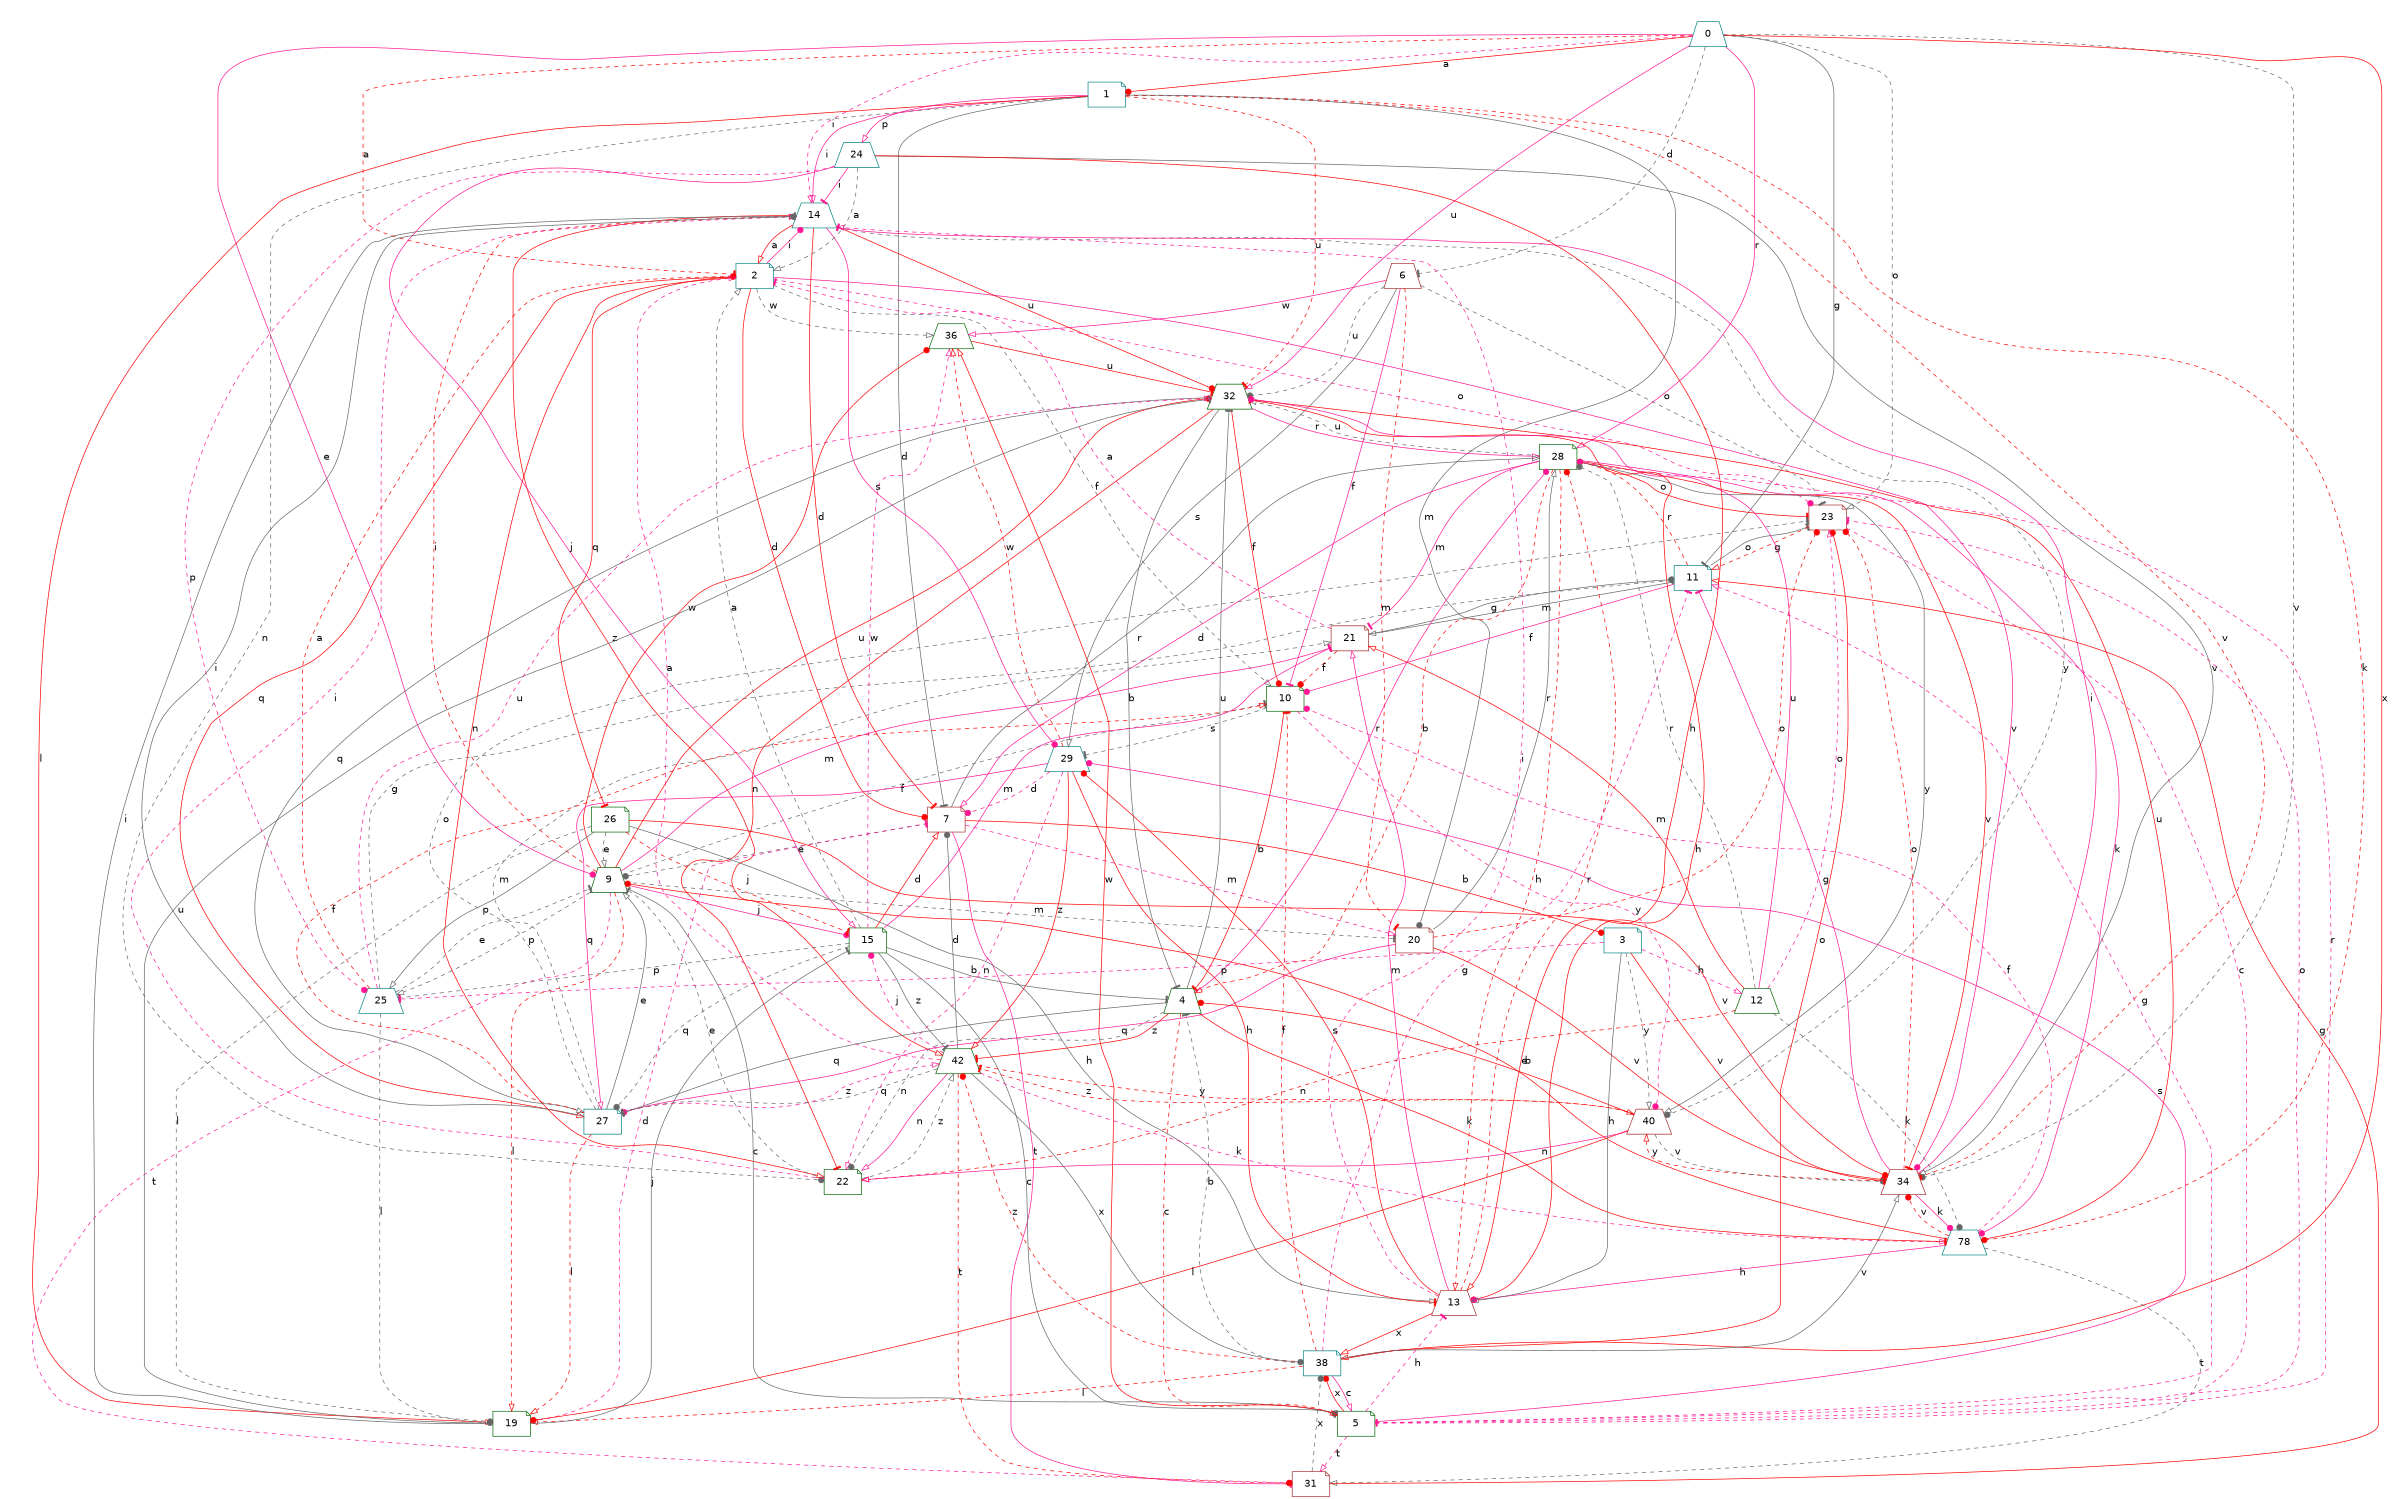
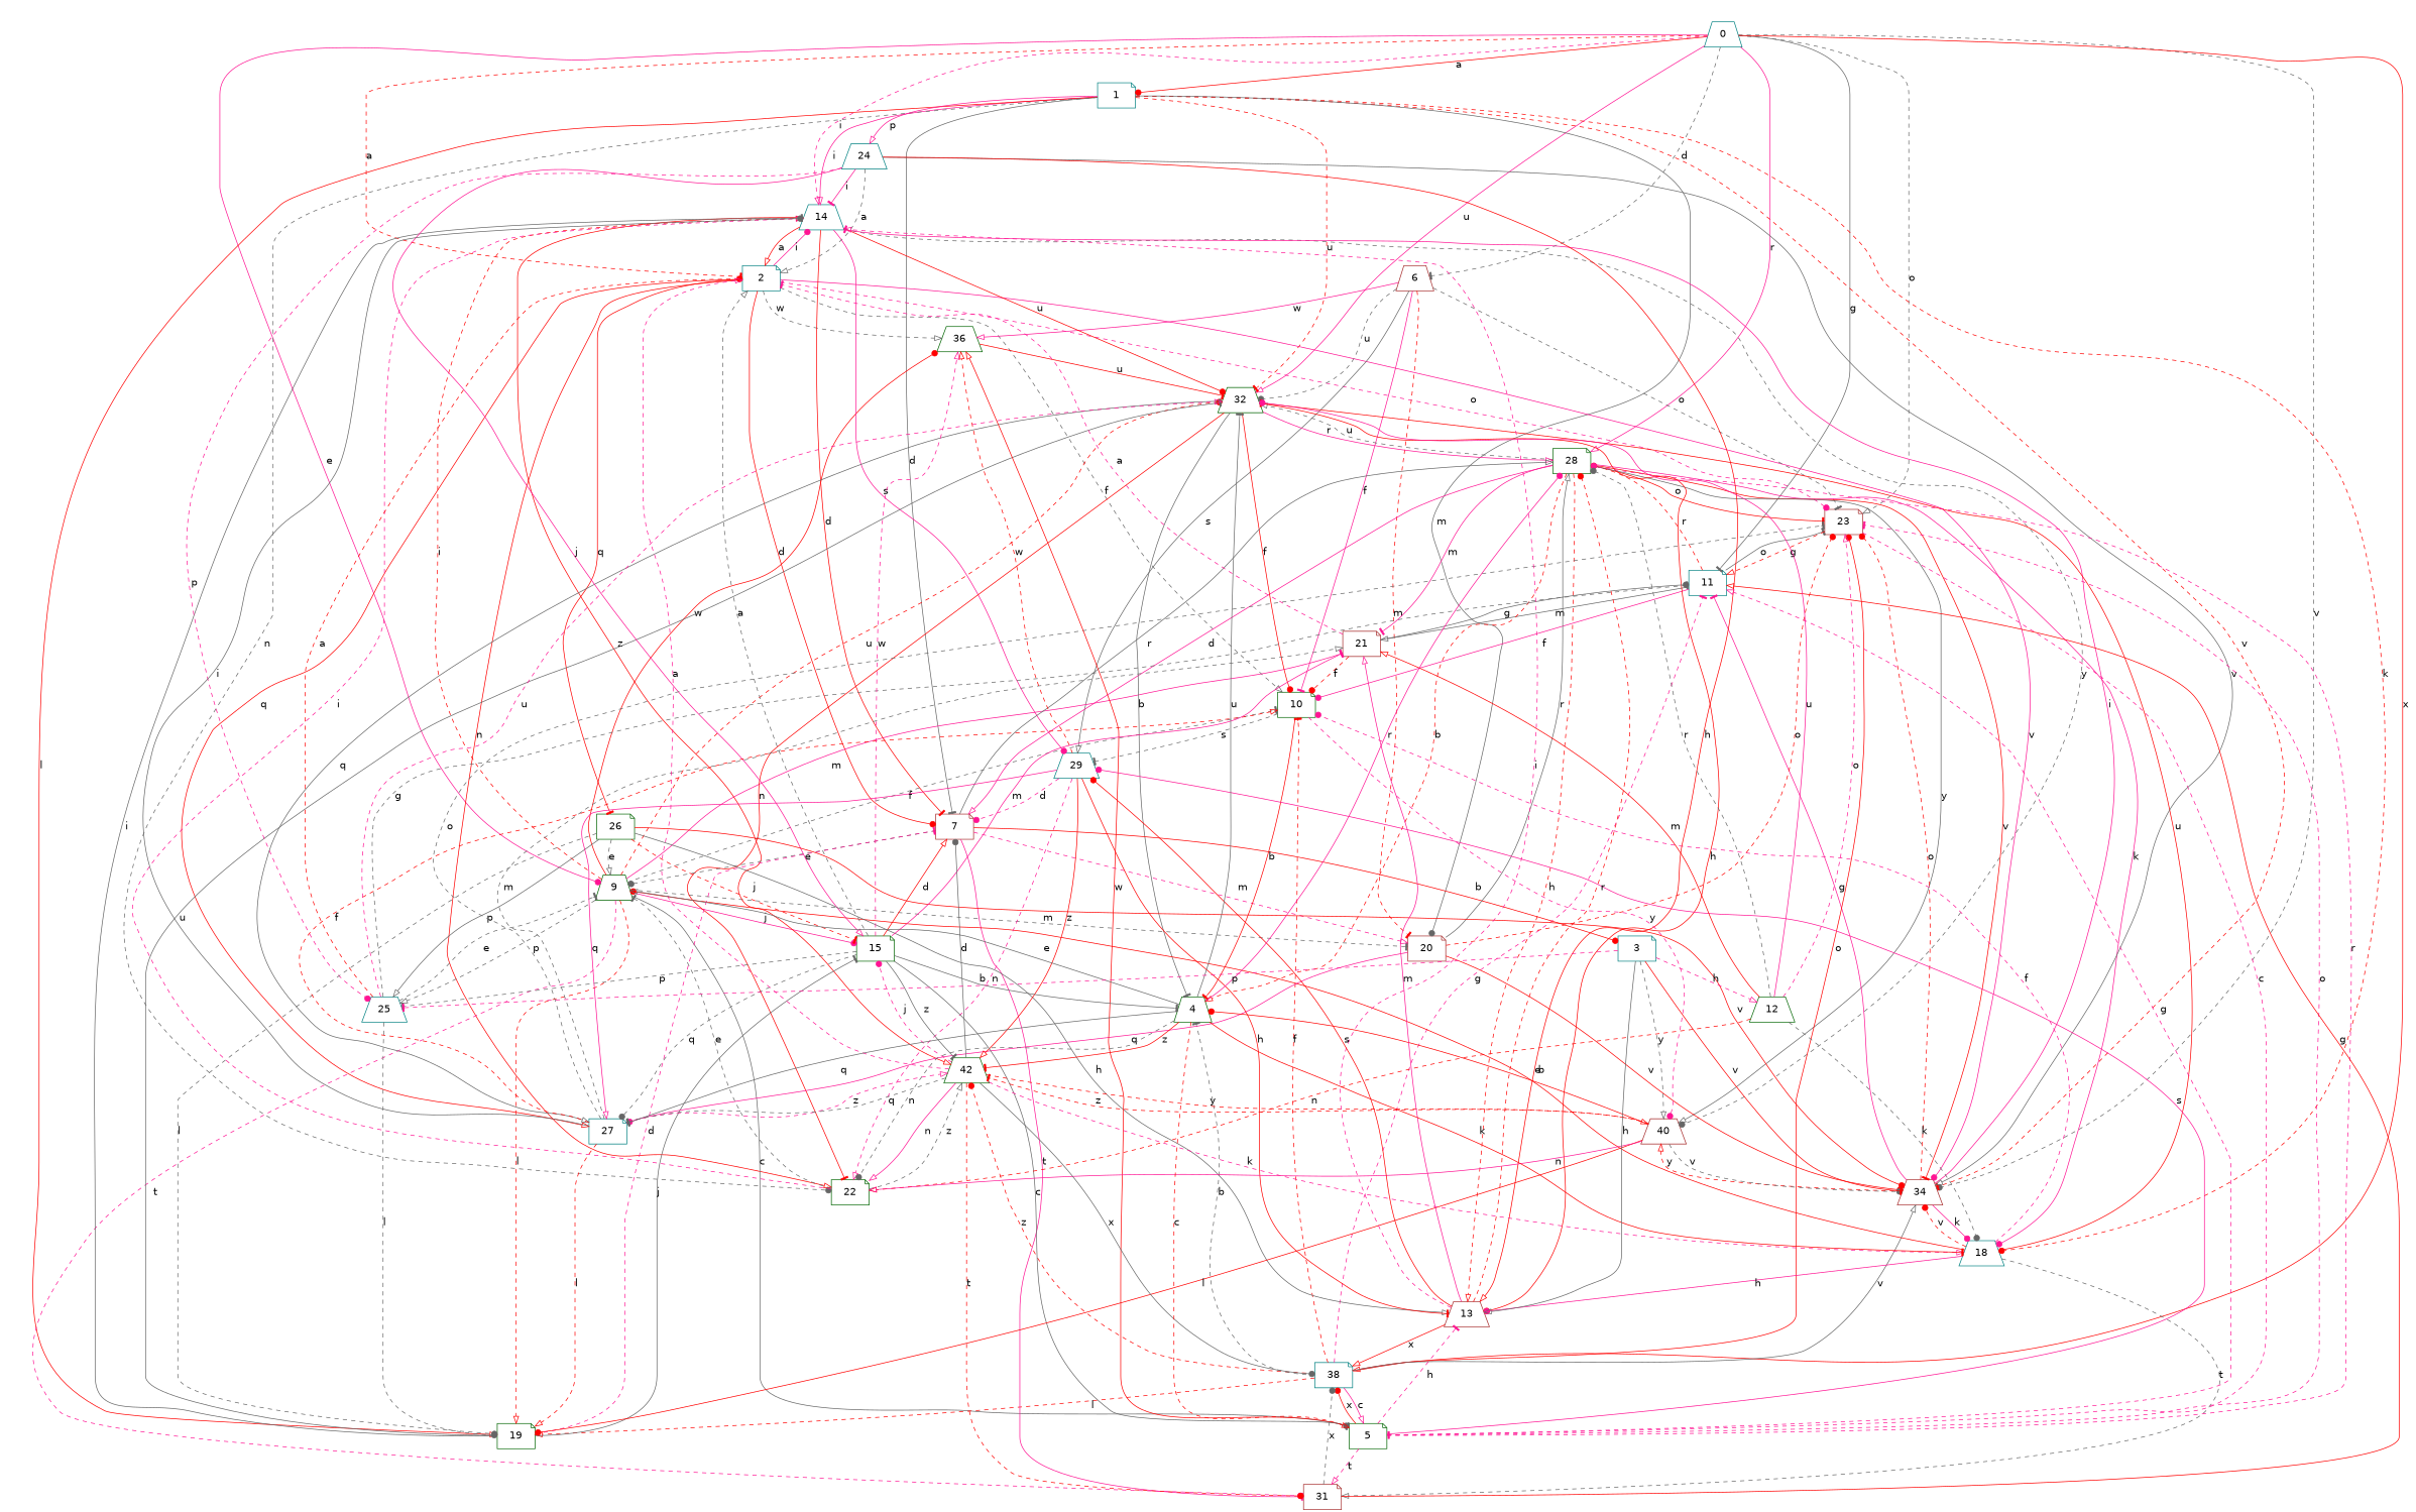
  strict digraph {
    fontname="DejaVu Sans"
    node [color=darkgreen fontname="DejaVu Sans" shape=note]
    edge [arrowhead=onormal color=red fontname="DejaVu Sans" style=solid]
    0 [color=teal shape=trapezium]
    1 [color=teal]
    2 [color=teal]
    6 [color=brown shape=trapezium]
    9 [shape=trapezium]
    11 [color=teal]
    14 [color=teal shape=trapezium]
    23 [color=brown]
    28
    32 [shape=trapezium]
    34 [color=brown shape=trapezium]
    38 [color=teal]
    7 [color=brown]
-   18 [color=teal shape=trapezium label=78]
+   18 [color=teal shape=trapezium]
    19
    20 [color=brown]
    22
    24 [color=teal shape=trapezium]
    10
    26
    27 [color=teal]
    36 [shape=trapezium]
    29 [color=teal shape=trapezium]
    25 [color=teal shape=trapezium]
    5
    31 [color=brown]
    15
    21 [color=brown]
    12 [shape=trapezium]
    40 [color=brown shape=trapezium]
    42 [shape=trapezium]
    13 [color=brown shape=trapezium]
    4 [shape=trapezium]
    3 [color=teal]
    0 -> 1 [arrowhead=dot label=a]
    0 -> 2 [arrowhead=tee label=a style=dashed]
    0 -> 6 [arrowhead=tee color=gray40 label=d style=dashed]
    0 -> 9 [arrowhead=dot color=deeppink label=e]
    0 -> 11 [arrowhead=tee color=gray40 label=g]
    0 -> 14 [color=deeppink label=i style=dashed]
    0 -> 23 [color=gray40 label=o style=dashed]
    0 -> 28 [color=deeppink label=r]
    0 -> 32 [color=deeppink label=u]
    0 -> 34 [arrowhead=dot color=gray40 label=v style=dashed]
    0 -> 38 [label=x]
    1 -> 14 [color=deeppink label=i]
    1 -> 32 [arrowhead=tee label=u style=dashed]
    1 -> 34 [arrowhead=tee label=v style=dashed]
    1 -> 7 [arrowhead=tee color=gray40 label=d]
    1 -> 18 [arrowhead=dot label=k style=dashed]
    1 -> 19 [label=l]
    1 -> 20 [arrowhead=dot color=gray40 label=m]
    1 -> 22 [arrowhead=dot color=gray40 label=n style=dashed]
    1 -> 24 [color=deeppink label=p]
    2 -> 14 [arrowhead=dot color=deeppink label=i]
    2 -> 23 [arrowhead=dot color=deeppink label=o style=dashed]
    2 -> 34 [arrowhead=dot color=deeppink label=v]
    2 -> 7 [arrowhead=dot label=d]
    2 -> 22 [label=n]
    2 -> 10 [color=gray40 label=f style=dashed]
    2 -> 26 [arrowhead=tee label=q]
    2 -> 27 [label=q]
    2 -> 36 [color=gray40 label=w style=dashed]
    6 -> 23 [arrowhead=tee color=gray40 label=o style=dashed]
    6 -> 32 [arrowhead=dot color=gray40 label=u style=dashed]
    6 -> 20 [arrowhead=tee label=m style=dashed]
    6 -> 10 [arrowhead=tee color=deeppink label=f]
    6 -> 36 [color=deeppink label=w]
    6 -> 29 [color=gray40 label=s]
    9 -> 14 [label=i style=dashed]
-   9 -> 32 [arrowhead=dot label=u]
+   9 -> 32 [arrowhead=dot label=u style=dashed]
    9 -> 19 [label=l style=dashed]
    9 -> 20 [arrowhead=tee color=gray40 label=m style=dashed]
    9 -> 10 [arrowhead=tee color=gray40 label=f style=dashed]
    9 -> 36 [arrowhead=dot label=w]
    9 -> 25 [color=gray40 label=p style=dashed]
    9 -> 5 [arrowhead=dot color=gray40 label=c]
    9 -> 31 [arrowhead=dot color=deeppink label=t style=dashed]
    9 -> 15 [arrowhead=dot color=deeppink label=j]
    9 -> 21 [arrowhead=tee color=deeppink label=m]
    11 -> 23 [arrowhead=tee color=gray40 label=o]
    11 -> 28 [arrowhead=dot label=r style=dashed]
    11 -> 10 [arrowhead=dot color=deeppink label=f]
    11 -> 21 [color=gray40 label=m]
    14 -> 2 [label=a]
    14 -> 32 [arrowhead=dot label=u]
    14 -> 7 [arrowhead=tee label=d]
    14 -> 29 [arrowhead=dot color=deeppink label=s]
    14 -> 40 [arrowhead=dot color=gray40 label=y style=dashed]
    14 -> 42 [label=z]
    23 -> 11 [label=g style=dashed]
    23 -> 5 [arrowhead=tee color=deeppink label=c style=dashed]
    28 -> 23 [arrowhead=tee label=o]
    28 -> 32 [color=gray40 label=u style=dashed]
    28 -> 34 [arrowhead=tee label=v]
    28 -> 7 [color=deeppink label=d]
    28 -> 18 [arrowhead=dot color=deeppink label=k]
    28 -> 21 [arrowhead=tee color=deeppink label=m]
    28 -> 40 [color=gray40 label=y]
    28 -> 13 [label=h style=dashed]
    28 -> 4 [label=b style=dashed]
    32 -> 28 [color=deeppink label=r]
    32 -> 22 [arrowhead=tee label=n]
    32 -> 10 [arrowhead=dot label=f]
    32 -> 27 [color=gray40 label=q]
    32 -> 13 [arrowhead=dot label=h]
    32 -> 4 [arrowhead=tee color=gray40 label=b]
    34 -> 11 [arrowhead=tee color=deeppink label=g]
    34 -> 14 [arrowhead=tee color=deeppink label=i]
    34 -> 23 [arrowhead=dot label=o style=dashed]
    34 -> 18 [arrowhead=dot color=deeppink label=k]
    34 -> 40 [label=y style=dashed]
    38 -> 11 [arrowhead=tee color=deeppink label=g style=dashed]
    38 -> 23 [arrowhead=dot label=o]
    38 -> 34 [color=gray40 label=v]
    38 -> 19 [label=l style=dashed]
    38 -> 10 [arrowhead=tee label=f style=dashed]
    38 -> 5 [color=deeppink label=c]
    38 -> 42 [arrowhead=dot label=z style=dashed]
    38 -> 4 [arrowhead=tee color=gray40 label=b style=dashed]
    7 -> 9 [arrowhead=dot color=gray40 label=e style=dashed]
    7 -> 28 [color=gray40 label=r]
    7 -> 20 [color=deeppink label=m style=dashed]
    7 -> 31 [arrowhead=tee color=deeppink label=t]
    7 -> 3 [arrowhead=dot label=b]
    18 -> 9 [arrowhead=dot label=e]
    18 -> 32 [arrowhead=tee label=u]
    18 -> 34 [arrowhead=dot label=v style=dashed]
    18 -> 10 [arrowhead=dot color=deeppink label=f style=dashed]
    18 -> 31 [color=gray40 label=t style=dashed]
    18 -> 13 [arrowhead=dot color=deeppink label=h]
    19 -> 14 [arrowhead=tee color=gray40 label=i]
    19 -> 32 [arrowhead=tee color=gray40 label=u]
    19 -> 7 [arrowhead=tee color=deeppink label=d style=dashed]
    19 -> 15 [arrowhead=tee color=gray40 label=j]
    20 -> 23 [arrowhead=dot label=o style=dashed]
    20 -> 28 [color=gray40 label=r]
    20 -> 34 [arrowhead=dot label=v]
    20 -> 27 [arrowhead=dot color=deeppink label=q]
    22 -> 9 [arrowhead=tee color=gray40 label=e style=dashed]
    22 -> 14 [color=deeppink label=i style=dashed]
    22 -> 42 [color=gray40 label=z style=dashed]
    24 -> 2 [color=gray40 label=a style=dashed]
    24 -> 14 [arrowhead=tee color=deeppink label=i]
    24 -> 34 [color=gray40 label=v]
    24 -> 25 [arrowhead=dot color=deeppink label=p style=dashed]
    24 -> 15 [color=deeppink label=j]
    24 -> 13 [label=h]
    10 -> 29 [arrowhead=tee color=gray40 label=s style=dashed]
    10 -> 40 [arrowhead=dot color=deeppink label=y style=dashed]
    10 -> 4 [arrowhead=tee label=b]
    26 -> 9 [color=gray40 label=e style=dashed]
    26 -> 34 [arrowhead=dot label=v]
    26 -> 19 [arrowhead=dot color=gray40 label=l style=dashed]
    26 -> 25 [color=gray40 label=p]
    26 -> 15 [arrowhead=tee label=j style=dashed]
    26 -> 13 [color=gray40 label=h]
-   27 -> 9 [color=gray40 label=e]
+   4 -> 9 [color=gray40 label=e]
    27 -> 14 [arrowhead=dot color=gray40 label=i]
    27 -> 23 [arrowhead=tee color=gray40 label=o style=dashed]
    27 -> 19 [label=l style=dashed]
    27 -> 10 [label=f style=dashed]
    27 -> 21 [color=gray40 label=m style=dashed]
    27 -> 42 [color=deeppink label=z style=dashed]
    36 -> 32 [arrowhead=tee label=u]
    29 -> 7 [arrowhead=dot color=deeppink label=d style=dashed]
    29 -> 22 [color=deeppink label=n style=dashed]
    29 -> 27 [color=deeppink label=q]
    29 -> 36 [label=w style=dashed]
    29 -> 42 [label=z]
    29 -> 13 [arrowhead=tee label=h]
    25 -> 2 [arrowhead=dot label=a style=dashed]
    25 -> 9 [arrowhead=tee color=gray40 label=e style=dashed]
    25 -> 11 [arrowhead=tee color=gray40 label=g style=dashed]
    25 -> 32 [color=deeppink label=u style=dashed]
    25 -> 19 [arrowhead=dot color=gray40 label=l style=dashed]
    5 -> 11 [color=deeppink label=g style=dashed]
    5 -> 23 [arrowhead=tee color=deeppink label=o style=dashed]
    5 -> 28 [arrowhead=dot color=deeppink label=r style=dashed]
    5 -> 38 [arrowhead=dot label=x]
    5 -> 36 [label=w]
    5 -> 29 [arrowhead=dot color=deeppink label=s]
    5 -> 31 [color=deeppink label=t style=dashed]
    5 -> 13 [arrowhead=tee color=deeppink label=h style=dashed]
    31 -> 11 [label=g]
    31 -> 38 [arrowhead=dot color=gray40 label=x style=dashed]
    15 -> 2 [color=gray40 label=a style=dashed]
    15 -> 7 [label=d]
    15 -> 27 [arrowhead=dot color=gray40 label=q style=dashed]
    15 -> 36 [color=deeppink label=w style=dashed]
    15 -> 25 [arrowhead=tee color=gray40 label=p style=dashed]
    15 -> 5 [arrowhead=tee color=gray40 label=c]
    15 -> 21 [arrowhead=tee color=deeppink label=m]
    15 -> 42 [arrowhead=tee color=gray40 label=z]
    15 -> 4 [arrowhead=tee color=gray40 label=b]
    21 -> 2 [arrowhead=tee color=deeppink label=a style=dashed]
    21 -> 11 [arrowhead=dot color=gray40 label=g]
    21 -> 10 [arrowhead=dot label=f style=dashed]
    12 -> 23 [color=deeppink label=o style=dashed]
    12 -> 28 [arrowhead=dot color=gray40 label=r style=dashed]
    12 -> 32 [arrowhead=dot color=deeppink label=u]
    12 -> 18 [arrowhead=dot color=gray40 label=k style=dashed]
    12 -> 22 [label=n style=dashed]
    12 -> 21 [label=m]
    40 -> 34 [arrowhead=dot color=gray40 label=v style=dashed]
    40 -> 19 [arrowhead=dot label=l]
    40 -> 22 [color=deeppink label=n]
    40 -> 42 [arrowhead=tee label=z style=dashed]
    40 -> 4 [arrowhead=dot label=b]
    42 -> 2 [color=deeppink label=a style=dashed]
    42 -> 38 [arrowhead=dot color=gray40 label=x]
    42 -> 7 [arrowhead=dot color=gray40 label=d]
    42 -> 18 [color=deeppink label=k style=dashed]
    42 -> 22 [color=deeppink label=n]
    42 -> 27 [arrowhead=tee color=gray40 label=q style=dashed]
    42 -> 31 [arrowhead=dot label=t style=dashed]
    42 -> 15 [arrowhead=dot color=deeppink label=j style=dashed]
    42 -> 40 [label=y style=dashed]
    13 -> 14 [color=deeppink label=i style=dashed]
    13 -> 28 [arrowhead=dot label=r style=dashed]
    13 -> 38 [label=x]
    13 -> 29 [arrowhead=dot label=s]
    13 -> 21 [color=deeppink label=m]
    4 -> 28 [arrowhead=dot color=deeppink label=r]
    4 -> 32 [arrowhead=tee color=gray40 label=u]
    4 -> 18 [arrowhead=tee label=k]
    4 -> 22 [arrowhead=dot color=gray40 label=n style=dashed]
    4 -> 27 [arrowhead=tee color=gray40 label=q]
    4 -> 5 [label=c style=dashed]
    4 -> 42 [arrowhead=tee label=z]
    3 -> 34 [arrowhead=tee label=v]
    3 -> 25 [arrowhead=tee color=deeppink label=p style=dashed]
    3 -> 12 [color=deeppink label=h style=dashed]
    3 -> 40 [color=gray40 label=y style=dashed]
    3 -> 13 [color=gray40 label=h]
  }
